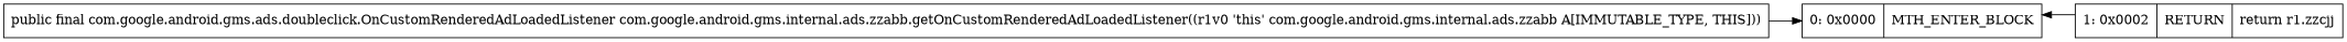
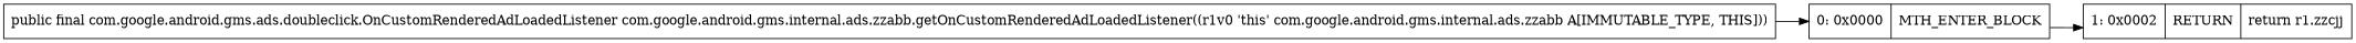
  digraph {
    rankdir=LR
    node [shape=record]
    n1 [label="{0\:\ 0x0000|MTH_ENTER_BLOCK\l}"]
    n2 [label="{1\:\ 0x0002|RETURN\l|return r1.zzcjj\l}"]
    n3 [label="{public final com.google.android.gms.ads.doubleclick.OnCustomRenderedAdLoadedListener com.google.android.gms.internal.ads.zzabb.getOnCustomRenderedAdLoadedListener((r1v0 'this' com.google.android.gms.internal.ads.zzabb A[IMMUTABLE_TYPE, THIS])) }"]
-   n2 -> n1
+   n1 -> n2
    n3 -> n1
  }
